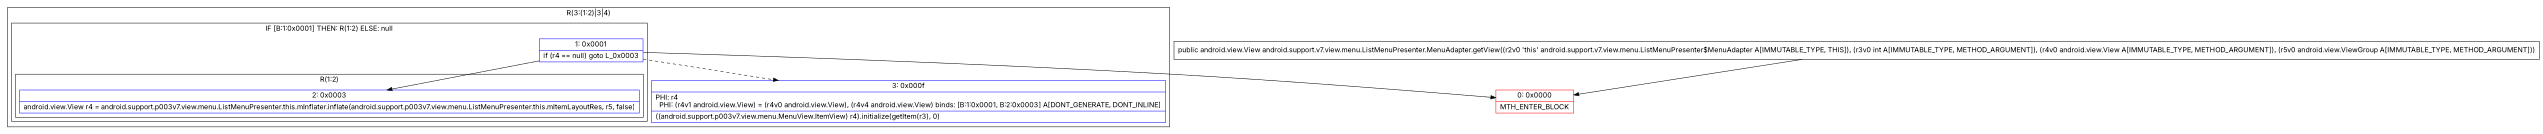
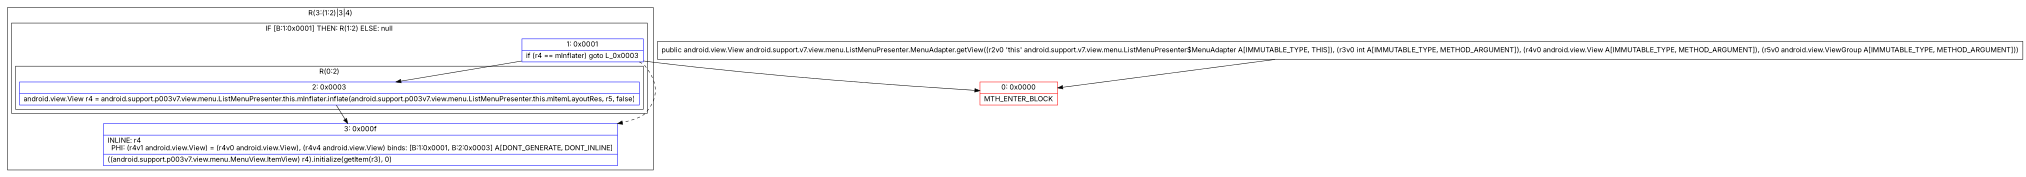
  digraph {
    fontname=Inter
    node [color=blue fontname=Inter shape=record]
    edge [fontname=Inter]
    n1 [label="{2\:\ 0x0003|android.view.View r4 = android.support.p003v7.view.menu.ListMenuPresenter.this.mInflater.inflate(android.support.p003v7.view.menu.ListMenuPresenter.this.mItemLayoutRes, r5, false)\l}"]
-   n2 [label="{1\:\ 0x0001|if (r4 == null) goto L_0x0003\l}"]
-   n3 [label="{3\:\ 0x000f|PHI: r4 \l  PHI: (r4v1 android.view.View) = (r4v0 android.view.View), (r4v4 android.view.View) binds: [B:1:0x0001, B:2:0x0003] A[DONT_GENERATE, DONT_INLINE]\l|((android.support.p003v7.view.menu.MenuView.ItemView) r4).initialize(getItem(r3), 0)\l}"]
+   n2 [label="{1\:\ 0x0001|if (r4 == mInflater) goto L_0x0003\l}"]
+   n3 [label="{3\:\ 0x000f|INLINE: r4 \l  PHI: (r4v1 android.view.View) = (r4v0 android.view.View), (r4v4 android.view.View) binds: [B:1:0x0001, B:2:0x0003] A[DONT_GENERATE, DONT_INLINE]\l|((android.support.p003v7.view.menu.MenuView.ItemView) r4).initialize(getItem(r3), 0)\l}"]
    n4 [color=red label="{0\:\ 0x0000|MTH_ENTER_BLOCK\l}"]
    n5 [label="{public android.view.View android.support.v7.view.menu.ListMenuPresenter.MenuAdapter.getView((r2v0 'this' android.support.v7.view.menu.ListMenuPresenter$MenuAdapter A[IMMUTABLE_TYPE, THIS]), (r3v0 int A[IMMUTABLE_TYPE, METHOD_ARGUMENT]), (r4v0 android.view.View A[IMMUTABLE_TYPE, METHOD_ARGUMENT]), (r5v0 android.view.ViewGroup A[IMMUTABLE_TYPE, METHOD_ARGUMENT])) }" color=""]
    subgraph cluster_1 {
      label="R(3:(1:2)|3|4)"
      n3
      subgraph cluster_2 {
        label="IF [B:1:0x0001] THEN: R(1:2) ELSE: null"
        n2
        subgraph cluster_3 {
-         label="R(1:2)"
+         label="R(0:2)"
          n1
        }
      }
    }
+   n1 -> n3
    n2 -> n1
    n2 -> n3 [style=dashed]
    n2 -> n4
    n5 -> n4
  }
